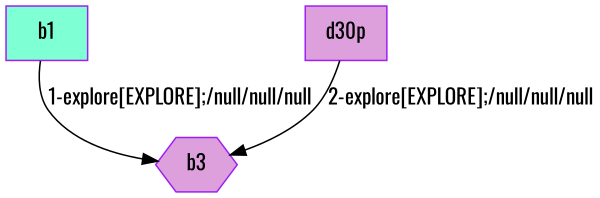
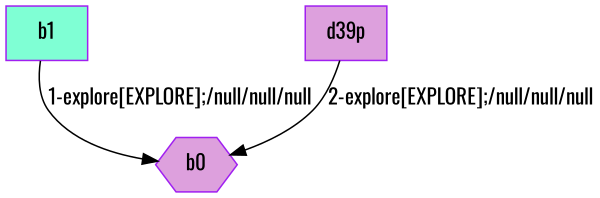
  digraph {
    fontname=Oswald
    node [color=purple fillcolor=plum fontname=Oswald shape=box style=filled]
    edge [fontname=Oswald]
    b1 [fillcolor=aquamarine]
-   b0 [shape=hexagon label=b3]
-   d30p
+   b0 [shape=hexagon]
+   d30p [label=d39p]
    b1 -> b0 [label="1-explore[EXPLORE];/null/null/null"]
    d30p -> b0 [label="2-explore[EXPLORE];/null/null/null"]
  }
